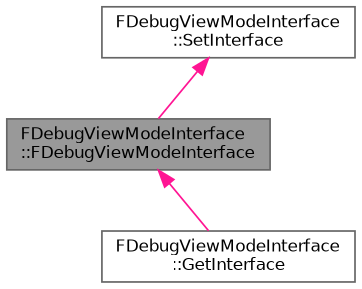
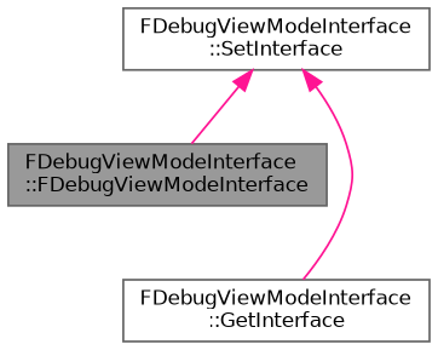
  digraph {
    rankdir=TB
    node [color=grey40 fillcolor=white fontname=Helvetica fontsize=10 shape=box style=filled]
    edge [color=deeppink dir=back fontname=Helvetica fontsize=10 labelfontname=Helvetica labelfontsize=10 style=solid]
    n1 [color=gray40 fillcolor=grey60 fontcolor=black height=0.2 label="FDebugViewModeInterface\l::FDebugViewModeInterface" width=0.4]
    n2 [height=0.2 label="FDebugViewModeInterface\l::GetInterface" width=0.4]
    n3 [height=0.2 label="FDebugViewModeInterface\l::SetInterface" width=0.4]
-   n1 -> n2
+   n3 -> n2
    n3 -> n1
  }
